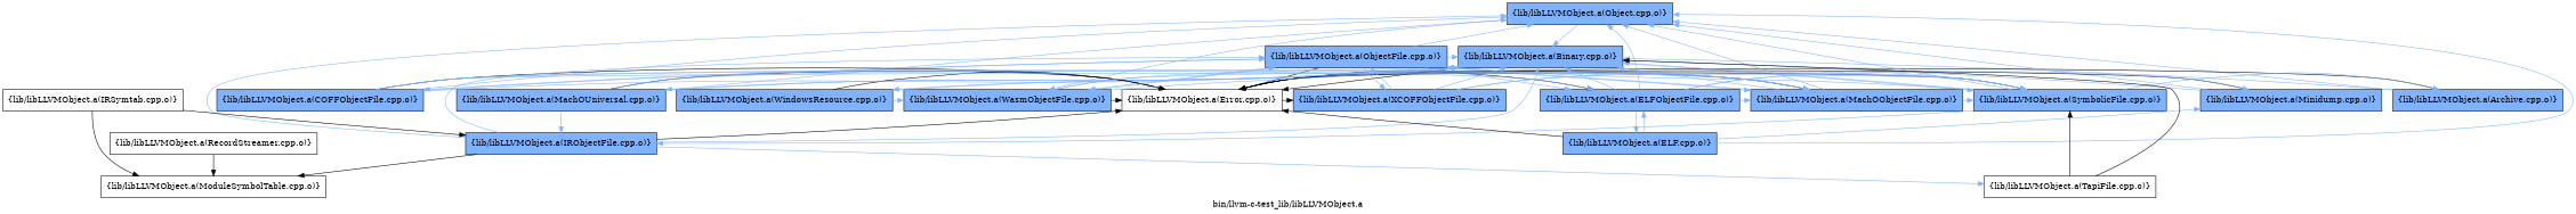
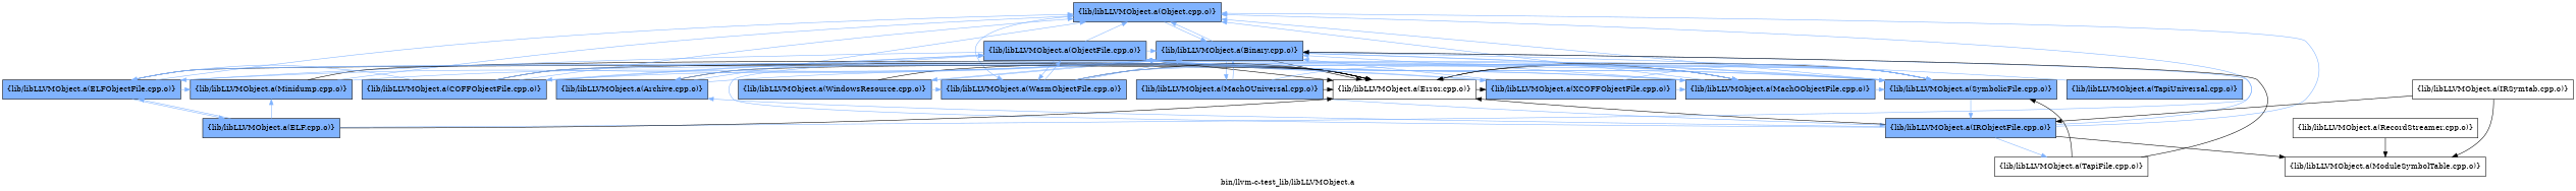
  digraph {
    label="bin/llvm-c-test_lib/libLLVMObject.a"
    rankdir=TB
    node [fillcolor="0.600000 0.5 1" group=1 shape=box style=filled]
    edge [color="0.600000 0.5 1"]
    n1 [label="{lib/libLLVMObject.a(Object.cpp.o)}"]
    n2 [label="{lib/libLLVMObject.a(Binary.cpp.o)}"]
    n3 [label="{lib/libLLVMObject.a(ObjectFile.cpp.o)}"]
    n4 [group=0 label="{lib/libLLVMObject.a(Error.cpp.o)}" fillcolor="" style=""]
    n5 [label="{lib/libLLVMObject.a(Archive.cpp.o)}"]
    n6 [label="{lib/libLLVMObject.a(MachOUniversal.cpp.o)}"]
    n7 [label="{lib/libLLVMObject.a(Minidump.cpp.o)}"]
    n8 [label="{lib/libLLVMObject.a(SymbolicFile.cpp.o)}"]
+   n9 [label="{lib/libLLVMObject.a(TapiUniversal.cpp.o)}"]
    n10 [label="{lib/libLLVMObject.a(WindowsResource.cpp.o)}"]
    n11 [label="{lib/libLLVMObject.a(MachOObjectFile.cpp.o)}"]
    n12 [label="{lib/libLLVMObject.a(ELFObjectFile.cpp.o)}"]
    n13 [label="{lib/libLLVMObject.a(COFFObjectFile.cpp.o)}"]
    n14 [label="{lib/libLLVMObject.a(WasmObjectFile.cpp.o)}"]
    n15 [label="{lib/libLLVMObject.a(XCOFFObjectFile.cpp.o)}"]
    n16 [label="{lib/libLLVMObject.a(IRObjectFile.cpp.o)}"]
    n17 [label="{lib/libLLVMObject.a(ELF.cpp.o)}"]
    n18 [group=0 label="{lib/libLLVMObject.a(ModuleSymbolTable.cpp.o)}" fillcolor="" style=""]
    n19 [group=0 label="{lib/libLLVMObject.a(TapiFile.cpp.o)}" fillcolor="" style=""]
    n20 [group=0 label="{lib/libLLVMObject.a(RecordStreamer.cpp.o)}" fillcolor="" style=""]
    n21 [group=0 label="{lib/libLLVMObject.a(IRSymtab.cpp.o)}" fillcolor="" style=""]
    subgraph sub_1 {
      rank=same
      n1
    }
    subgraph sub_2 {
      rank=same
      n2
      n3
    }
    subgraph sub_3 {
      rank=same
      n4
      n5
      n6
      n7
      n8
+     n9
      n10
      n11
      n12
      n13
      n14
      n15
    }
    subgraph sub_4 {
      rank=same
      n16
      n17
    }
    subgraph sub_5 {
      rank=same
      n18
    }
    subgraph sub_6 {
      rank=same
      n1
    }
    subgraph sub_7 {
      rank=same
      n2
      n3
    }
    subgraph sub_8 {
      rank=same
      n4
      n5
      n6
      n7
      n8
+     n9
      n10
      n11
      n12
      n13
      n14
      n15
    }
    subgraph sub_9 {
      rank=same
      n16
      n17
    }
    subgraph sub_10 {
      rank=same
      n18
    }
    n1 -> n2
    n1 -> n14
-   n6 -> n1
+   n2 -> n1
    n2 -> n4 [color=""]
    n2 -> n6
    n2 -> n8
    n2 -> n10
    n3 -> n1
    n3 -> n2
    n3 -> n4 [color=""]
+   n3 -> n8
    n3 -> n11
    n3 -> n12
    n3 -> n13
    n3 -> n14
    n3 -> n15
    n4 -> n15 [color=""]
    n5 -> n1
    n5 -> n2
    n5 -> n4 [color=""]
    n6 -> n2
    n6 -> n4 [color=""]
    n6 -> n11
    n6 -> n16
    n7 -> n1
    n7 -> n2
    n7 -> n4 [color=""]
    n8 -> n1
    n8 -> n2
    n8 -> n3
    n8 -> n4 [color=""]
    n8 -> n5
    n8 -> n16
+   n9 -> n2
    n10 -> n2
    n10 -> n4 [color=""]
    n10 -> n14
    n11 -> n1
    n11 -> n2
    n11 -> n3
    n11 -> n4 [color=""]
    n11 -> n8
    n12 -> n1
    n12 -> n2
-   n4 -> n12 [color=""]
+   n12 -> n4 [color=""]
    n12 -> n7
    n12 -> n8
    n12 -> n11
    n12 -> n17
    n13 -> n1
    n13 -> n2
    n13 -> n3
    n13 -> n4 [color=""]
    n13 -> n8
    n13 -> n11
    n13 -> n12
    n14 -> n2
    n14 -> n3
    n14 -> n4 [color=""]
    n14 -> n8
    n14 -> n11
    n15 -> n2
    n15 -> n3
    n15 -> n8
    n15 -> n11
    n16 -> n1
    n16 -> n2
    n16 -> n3
    n16 -> n4 [color=""]
+   n16 -> n5
    n16 -> n18 [color=""]
    n16 -> n19
    n17 -> n1
    n17 -> n4 [color=""]
    n17 -> n7
    n17 -> n12
    n19 -> n2 [color=""]
    n19 -> n8 [color=""]
    n20 -> n18 [color=""]
    n21 -> n16 [color=""]
    n21 -> n18 [color=""]
  }
